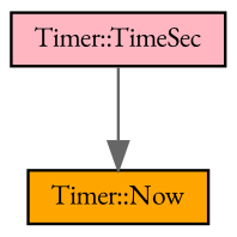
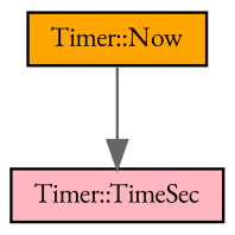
  digraph {
    rankdir=TB
    fontname="EB Garamond"
    node [color=black fontname="EB Garamond" fontsize=10 shape=record style=filled]
    n1 [fillcolor=lightpink fontcolor=black height=0.2 label="Timer::TimeSec" width=0.4]
    n2 [fillcolor=orange height=0.2 label="Timer::Now" width=0.4]
-   n1 -> n2 [color=gray40 fontname="EB Garamond" fontsize=10 labelfontname=Helvetica labelfontsize=10 style=solid]
+   n2 -> n1 [color=gray40 fontname="EB Garamond" fontsize=10 labelfontname=Helvetica labelfontsize=10 style=solid]
  }
